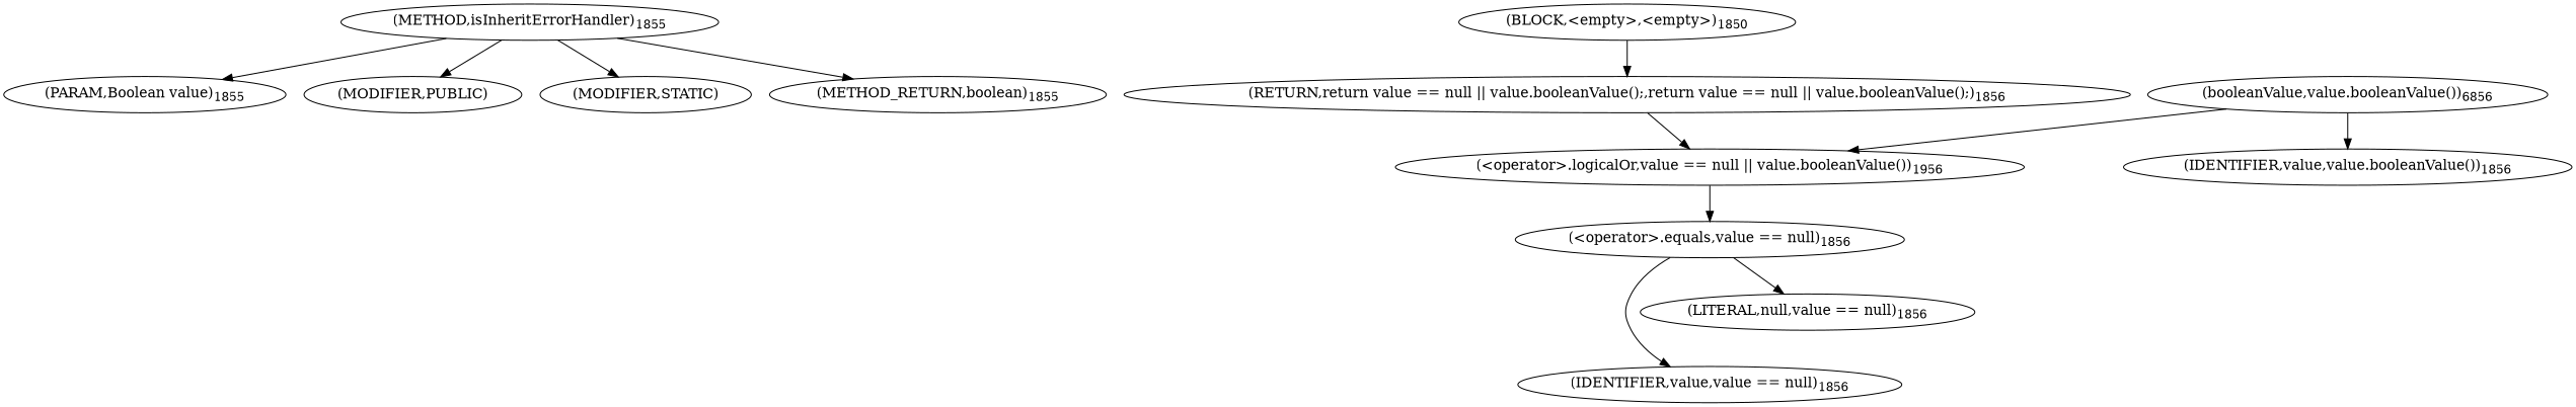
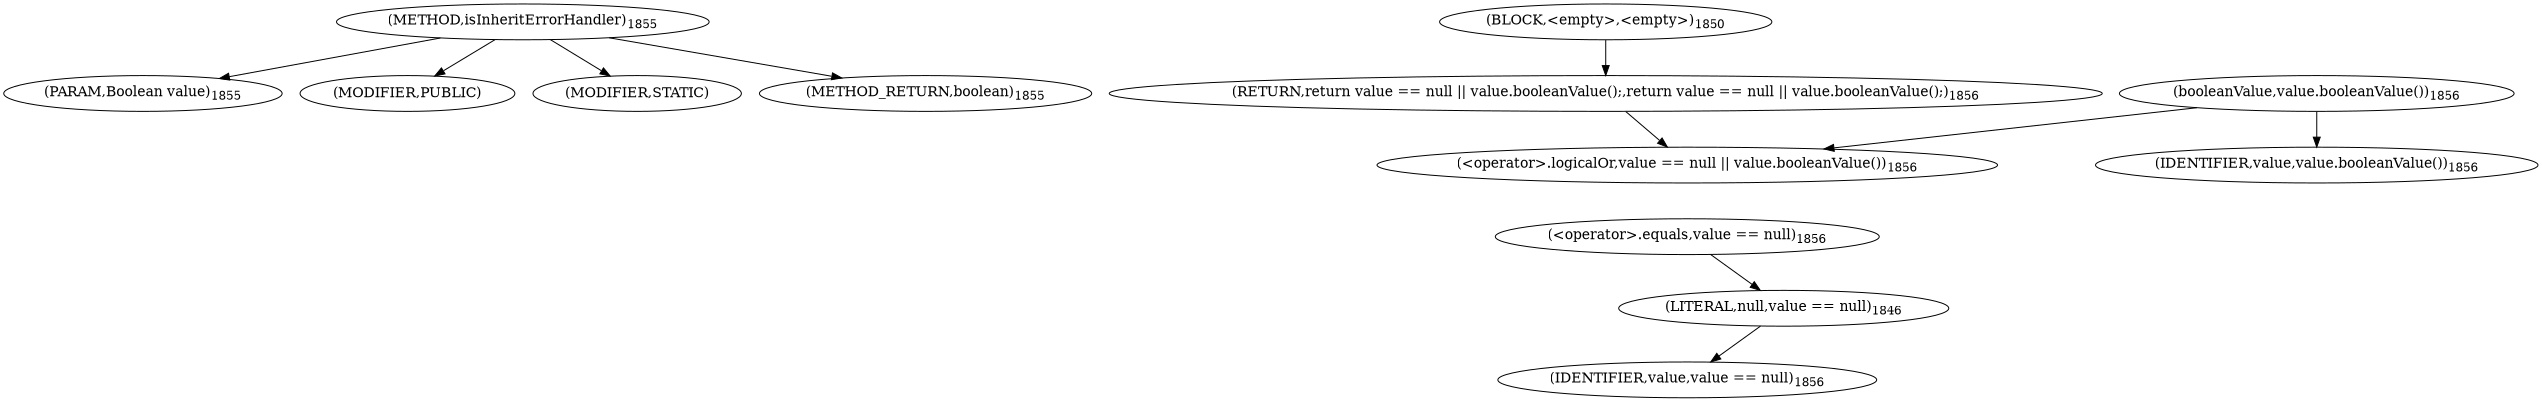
  digraph {
    n1 [label=<(METHOD,isInheritErrorHandler)<SUB>1855</SUB>>]
    n2 [label=<(PARAM,Boolean value)<SUB>1855</SUB>>]
    n3 [label=<(MODIFIER,PUBLIC)>]
    n4 [label=<(MODIFIER,STATIC)>]
    n5 [label=<(METHOD_RETURN,boolean)<SUB>1855</SUB>>]
    n6 [label=<(BLOCK,&lt;empty&gt;,&lt;empty&gt;)<SUB>1850</SUB>>]
    n7 [label=<(RETURN,return value == null || value.booleanValue();,return value == null || value.booleanValue();)<SUB>1856</SUB>>]
-   n8 [label=<(&lt;operator&gt;.logicalOr,value == null || value.booleanValue())<SUB>1956</SUB>>]
+   n8 [label=<(&lt;operator&gt;.logicalOr,value == null || value.booleanValue())<SUB>1856</SUB>>]
    n9 [label=<(&lt;operator&gt;.equals,value == null)<SUB>1856</SUB>>]
    n10 [label=<(IDENTIFIER,value,value == null)<SUB>1856</SUB>>]
-   n11 [label=<(LITERAL,null,value == null)<SUB>1856</SUB>>]
-   n12 [label=<(booleanValue,value.booleanValue())<SUB>6856</SUB>>]
+   n11 [label=<(LITERAL,null,value == null)<SUB>1846</SUB>>]
+   n12 [label=<(booleanValue,value.booleanValue())<SUB>1856</SUB>>]
    n13 [label=<(IDENTIFIER,value,value.booleanValue())<SUB>1856</SUB>>]
    n1 -> n2
    n1 -> n3
    n1 -> n4
    n1 -> n5
    n6 -> n7
    n7 -> n8
-   n8 -> n9
-   n9 -> n10
+   n11 -> n10
    n9 -> n11
    n12 -> n8
    n12 -> n13
  }
